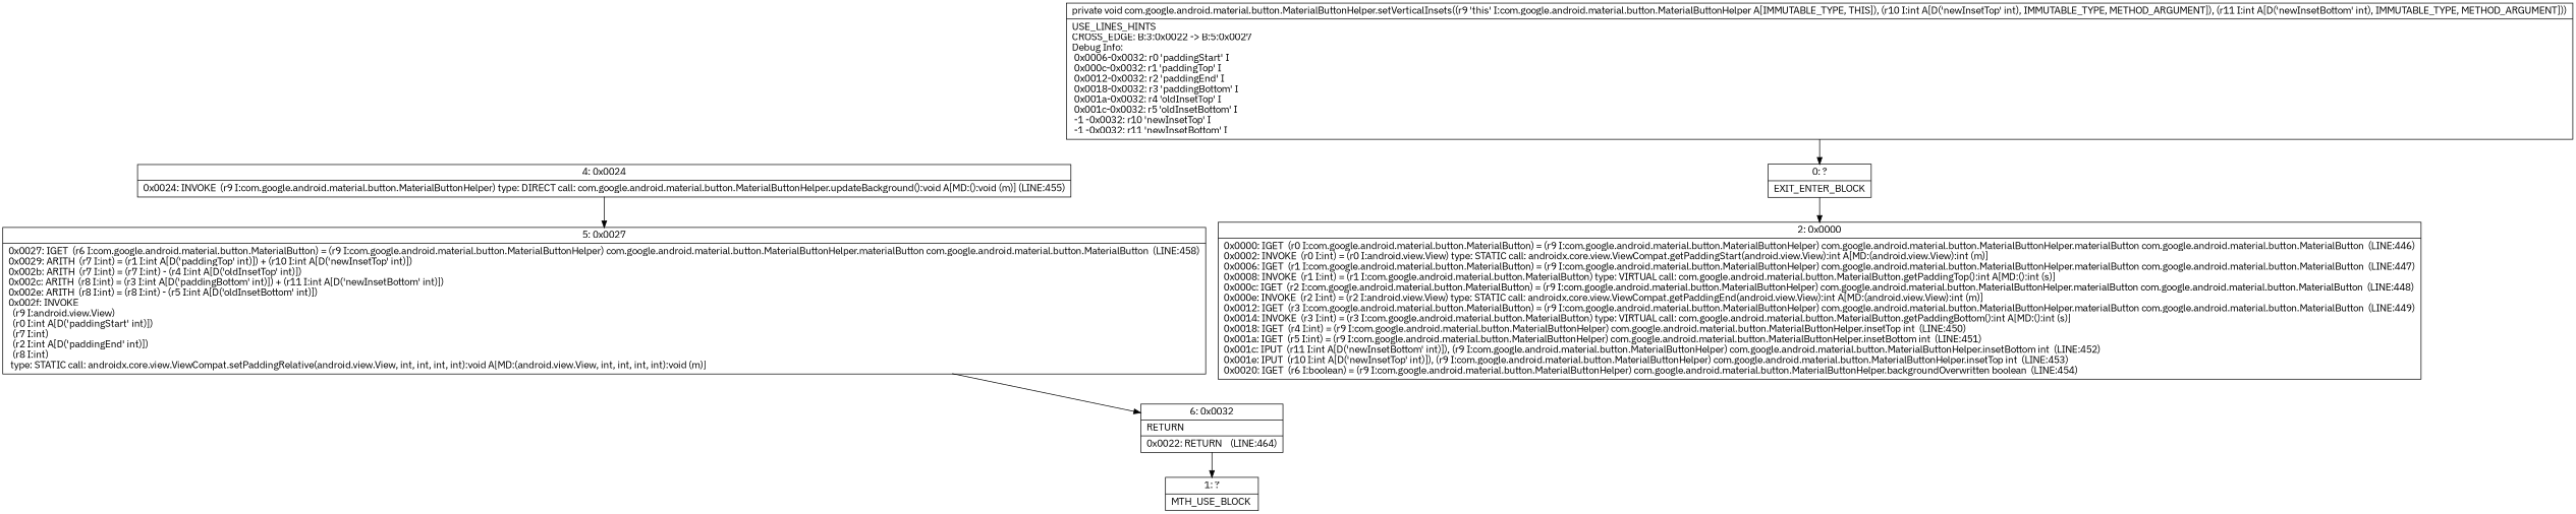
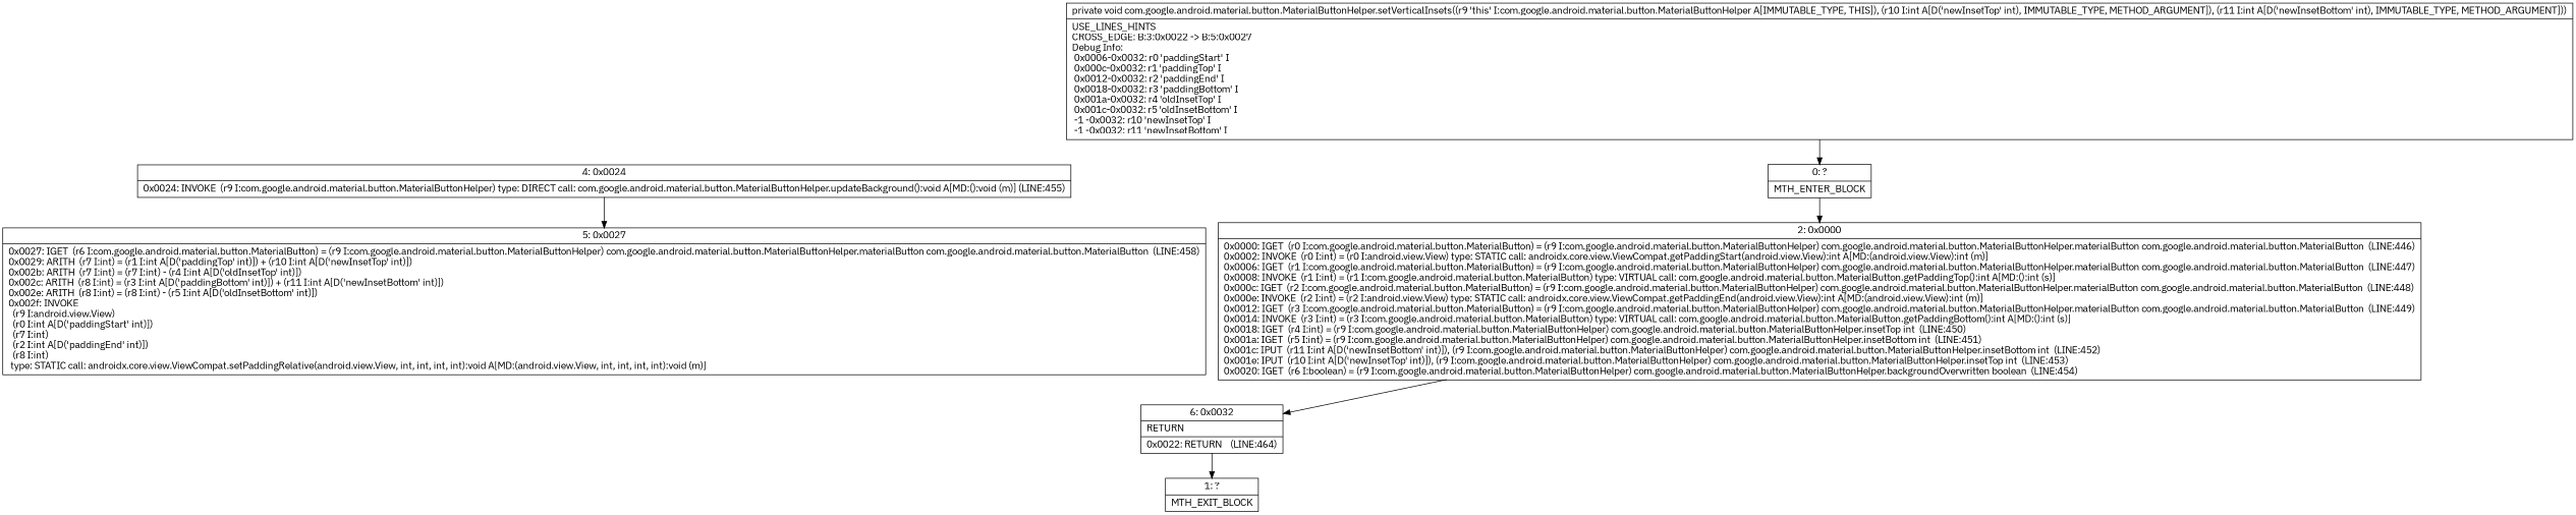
  digraph {
    fontname="IBM Plex Sans"
    node [fontname="IBM Plex Sans" shape=record]
    edge [fontname="IBM Plex Sans"]
-   n1 [label="{0\:\ ?|EXIT_ENTER_BLOCK\l}"]
+   n1 [label="{0\:\ ?|MTH_ENTER_BLOCK\l}"]
    n2 [label="{2\:\ 0x0000|0x0000: IGET  (r0 I:com.google.android.material.button.MaterialButton) = (r9 I:com.google.android.material.button.MaterialButtonHelper) com.google.android.material.button.MaterialButtonHelper.materialButton com.google.android.material.button.MaterialButton  (LINE:446)\l0x0002: INVOKE  (r0 I:int) = (r0 I:android.view.View) type: STATIC call: androidx.core.view.ViewCompat.getPaddingStart(android.view.View):int A[MD:(android.view.View):int (m)]\l0x0006: IGET  (r1 I:com.google.android.material.button.MaterialButton) = (r9 I:com.google.android.material.button.MaterialButtonHelper) com.google.android.material.button.MaterialButtonHelper.materialButton com.google.android.material.button.MaterialButton  (LINE:447)\l0x0008: INVOKE  (r1 I:int) = (r1 I:com.google.android.material.button.MaterialButton) type: VIRTUAL call: com.google.android.material.button.MaterialButton.getPaddingTop():int A[MD:():int (s)]\l0x000c: IGET  (r2 I:com.google.android.material.button.MaterialButton) = (r9 I:com.google.android.material.button.MaterialButtonHelper) com.google.android.material.button.MaterialButtonHelper.materialButton com.google.android.material.button.MaterialButton  (LINE:448)\l0x000e: INVOKE  (r2 I:int) = (r2 I:android.view.View) type: STATIC call: androidx.core.view.ViewCompat.getPaddingEnd(android.view.View):int A[MD:(android.view.View):int (m)]\l0x0012: IGET  (r3 I:com.google.android.material.button.MaterialButton) = (r9 I:com.google.android.material.button.MaterialButtonHelper) com.google.android.material.button.MaterialButtonHelper.materialButton com.google.android.material.button.MaterialButton  (LINE:449)\l0x0014: INVOKE  (r3 I:int) = (r3 I:com.google.android.material.button.MaterialButton) type: VIRTUAL call: com.google.android.material.button.MaterialButton.getPaddingBottom():int A[MD:():int (s)]\l0x0018: IGET  (r4 I:int) = (r9 I:com.google.android.material.button.MaterialButtonHelper) com.google.android.material.button.MaterialButtonHelper.insetTop int  (LINE:450)\l0x001a: IGET  (r5 I:int) = (r9 I:com.google.android.material.button.MaterialButtonHelper) com.google.android.material.button.MaterialButtonHelper.insetBottom int  (LINE:451)\l0x001c: IPUT  (r11 I:int A[D('newInsetBottom' int)]), (r9 I:com.google.android.material.button.MaterialButtonHelper) com.google.android.material.button.MaterialButtonHelper.insetBottom int  (LINE:452)\l0x001e: IPUT  (r10 I:int A[D('newInsetTop' int)]), (r9 I:com.google.android.material.button.MaterialButtonHelper) com.google.android.material.button.MaterialButtonHelper.insetTop int  (LINE:453)\l0x0020: IGET  (r6 I:boolean) = (r9 I:com.google.android.material.button.MaterialButtonHelper) com.google.android.material.button.MaterialButtonHelper.backgroundOverwritten boolean  (LINE:454)\l}"]
    n3 [label="{4\:\ 0x0024|0x0024: INVOKE  (r9 I:com.google.android.material.button.MaterialButtonHelper) type: DIRECT call: com.google.android.material.button.MaterialButtonHelper.updateBackground():void A[MD:():void (m)] (LINE:455)\l}"]
    n4 [label="{5\:\ 0x0027|0x0027: IGET  (r6 I:com.google.android.material.button.MaterialButton) = (r9 I:com.google.android.material.button.MaterialButtonHelper) com.google.android.material.button.MaterialButtonHelper.materialButton com.google.android.material.button.MaterialButton  (LINE:458)\l0x0029: ARITH  (r7 I:int) = (r1 I:int A[D('paddingTop' int)]) + (r10 I:int A[D('newInsetTop' int)]) \l0x002b: ARITH  (r7 I:int) = (r7 I:int) \- (r4 I:int A[D('oldInsetTop' int)]) \l0x002c: ARITH  (r8 I:int) = (r3 I:int A[D('paddingBottom' int)]) + (r11 I:int A[D('newInsetBottom' int)]) \l0x002e: ARITH  (r8 I:int) = (r8 I:int) \- (r5 I:int A[D('oldInsetBottom' int)]) \l0x002f: INVOKE  \l  (r9 I:android.view.View)\l  (r0 I:int A[D('paddingStart' int)])\l  (r7 I:int)\l  (r2 I:int A[D('paddingEnd' int)])\l  (r8 I:int)\l type: STATIC call: androidx.core.view.ViewCompat.setPaddingRelative(android.view.View, int, int, int, int):void A[MD:(android.view.View, int, int, int, int):void (m)]\l}"]
    n5 [label="{6\:\ 0x0032|RETURN\l|0x0022: RETURN    (LINE:464)\l}"]
-   n6 [label="{1\:\ ?|MTH_USE_BLOCK\l}"]
+   n6 [label="{1\:\ ?|MTH_EXIT_BLOCK\l}"]
    n7 [label="{private void com.google.android.material.button.MaterialButtonHelper.setVerticalInsets((r9 'this' I:com.google.android.material.button.MaterialButtonHelper A[IMMUTABLE_TYPE, THIS]), (r10 I:int A[D('newInsetTop' int), IMMUTABLE_TYPE, METHOD_ARGUMENT]), (r11 I:int A[D('newInsetBottom' int), IMMUTABLE_TYPE, METHOD_ARGUMENT]))  | USE_LINES_HINTS\lCROSS_EDGE: B:3:0x0022 \-\> B:5:0x0027\lDebug Info:\l  0x0006\-0x0032: r0 'paddingStart' I\l  0x000c\-0x0032: r1 'paddingTop' I\l  0x0012\-0x0032: r2 'paddingEnd' I\l  0x0018\-0x0032: r3 'paddingBottom' I\l  0x001a\-0x0032: r4 'oldInsetTop' I\l  0x001c\-0x0032: r5 'oldInsetBottom' I\l  \-1 \-0x0032: r10 'newInsetTop' I\l  \-1 \-0x0032: r11 'newInsetBottom' I\l}"]
    n1 -> n2
    n3 -> n4
-   n4 -> n5
+   n2 -> n5
    n5 -> n6
    n7 -> n1
  }
